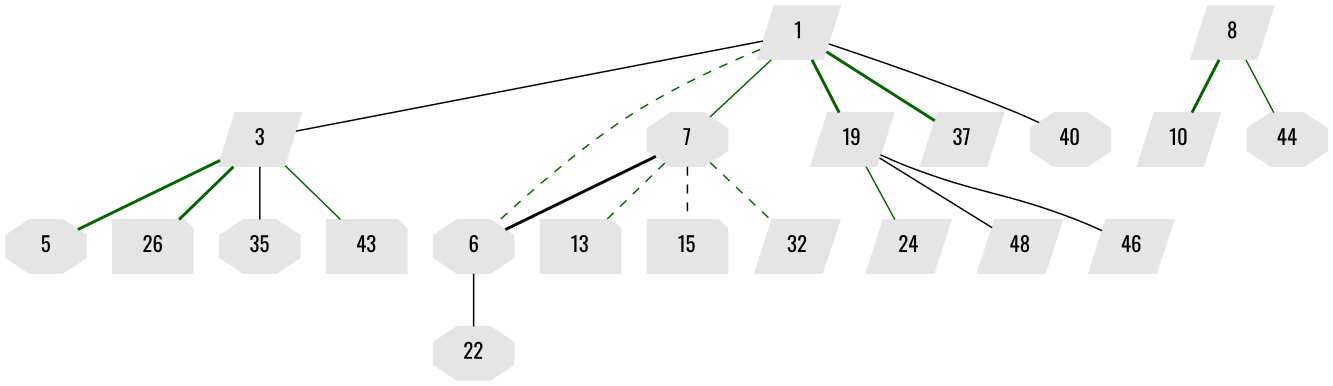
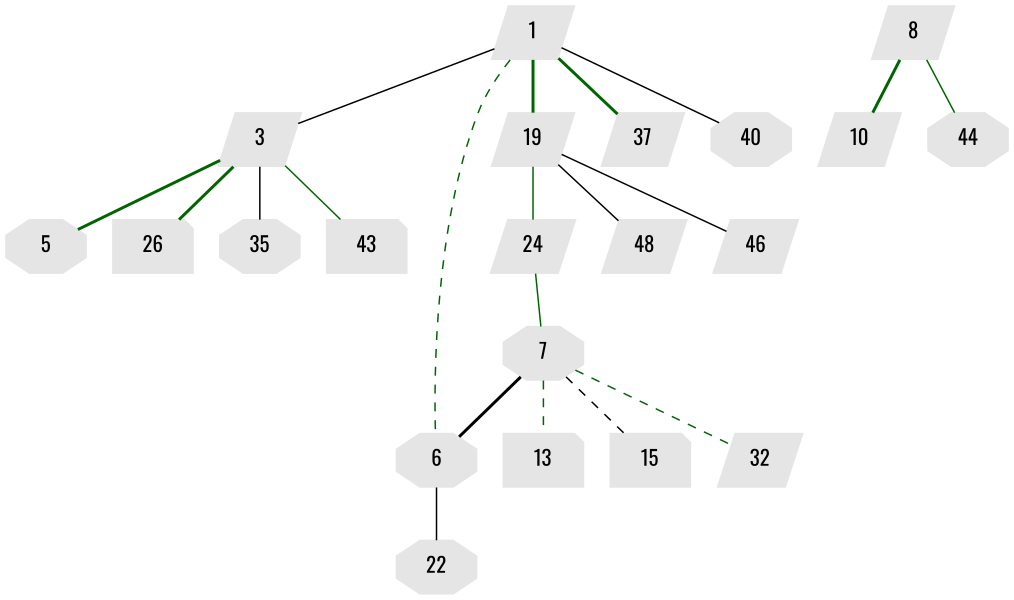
  graph {
    fontname=Oswald
    node [color=gray90 fontname=Oswald shape=parallelogram style=filled]
    edge [color=darkgreen fontname=Oswald style=solid]
    1 [super="+2+4"]
    3 [super="+14+45+28+11"]
    6 [shape=octagon super="+23"]
    7 [shape=octagon super="+33+9+30"]
    19 [super="+21"]
    37
    40 [shape=octagon]
    5 [shape=octagon super="+20"]
    26 [shape=note]
    35 [shape=octagon super="+39"]
    43 [shape=note]
    22 [shape=octagon super="+54"]
    13 [shape=note]
    15 [shape=note]
    32
    24 [super="+29"]
    n17 [label=48]
    n18 [label=46]
    8 [super="+36+50+46+25"]
    10 [super="+17+18"]
    44 [shape=octagon]
    1 -- 3 [color=black]
    1 -- 6 [style=dashed]
-   1 -- 7
+   24 -- 7
    1 -- 19 [style=bold]
    1 -- 37 [style=bold]
    1 -- 40 [color=black]
    3 -- 5 [style=bold]
    3 -- 26 [style=bold]
    3 -- 35 [color=black]
    3 -- 43
    6 -- 22 [color=black]
    7 -- 6 [color=black style=bold]
    7 -- 13 [style=dashed]
    7 -- 15 [color=black style=dashed]
    7 -- 32 [style=dashed]
    19 -- 24
    19 -- n17 [color=black]
    19 -- n18 [color=black]
    8 -- 10 [style=bold]
    8 -- 44
  }
